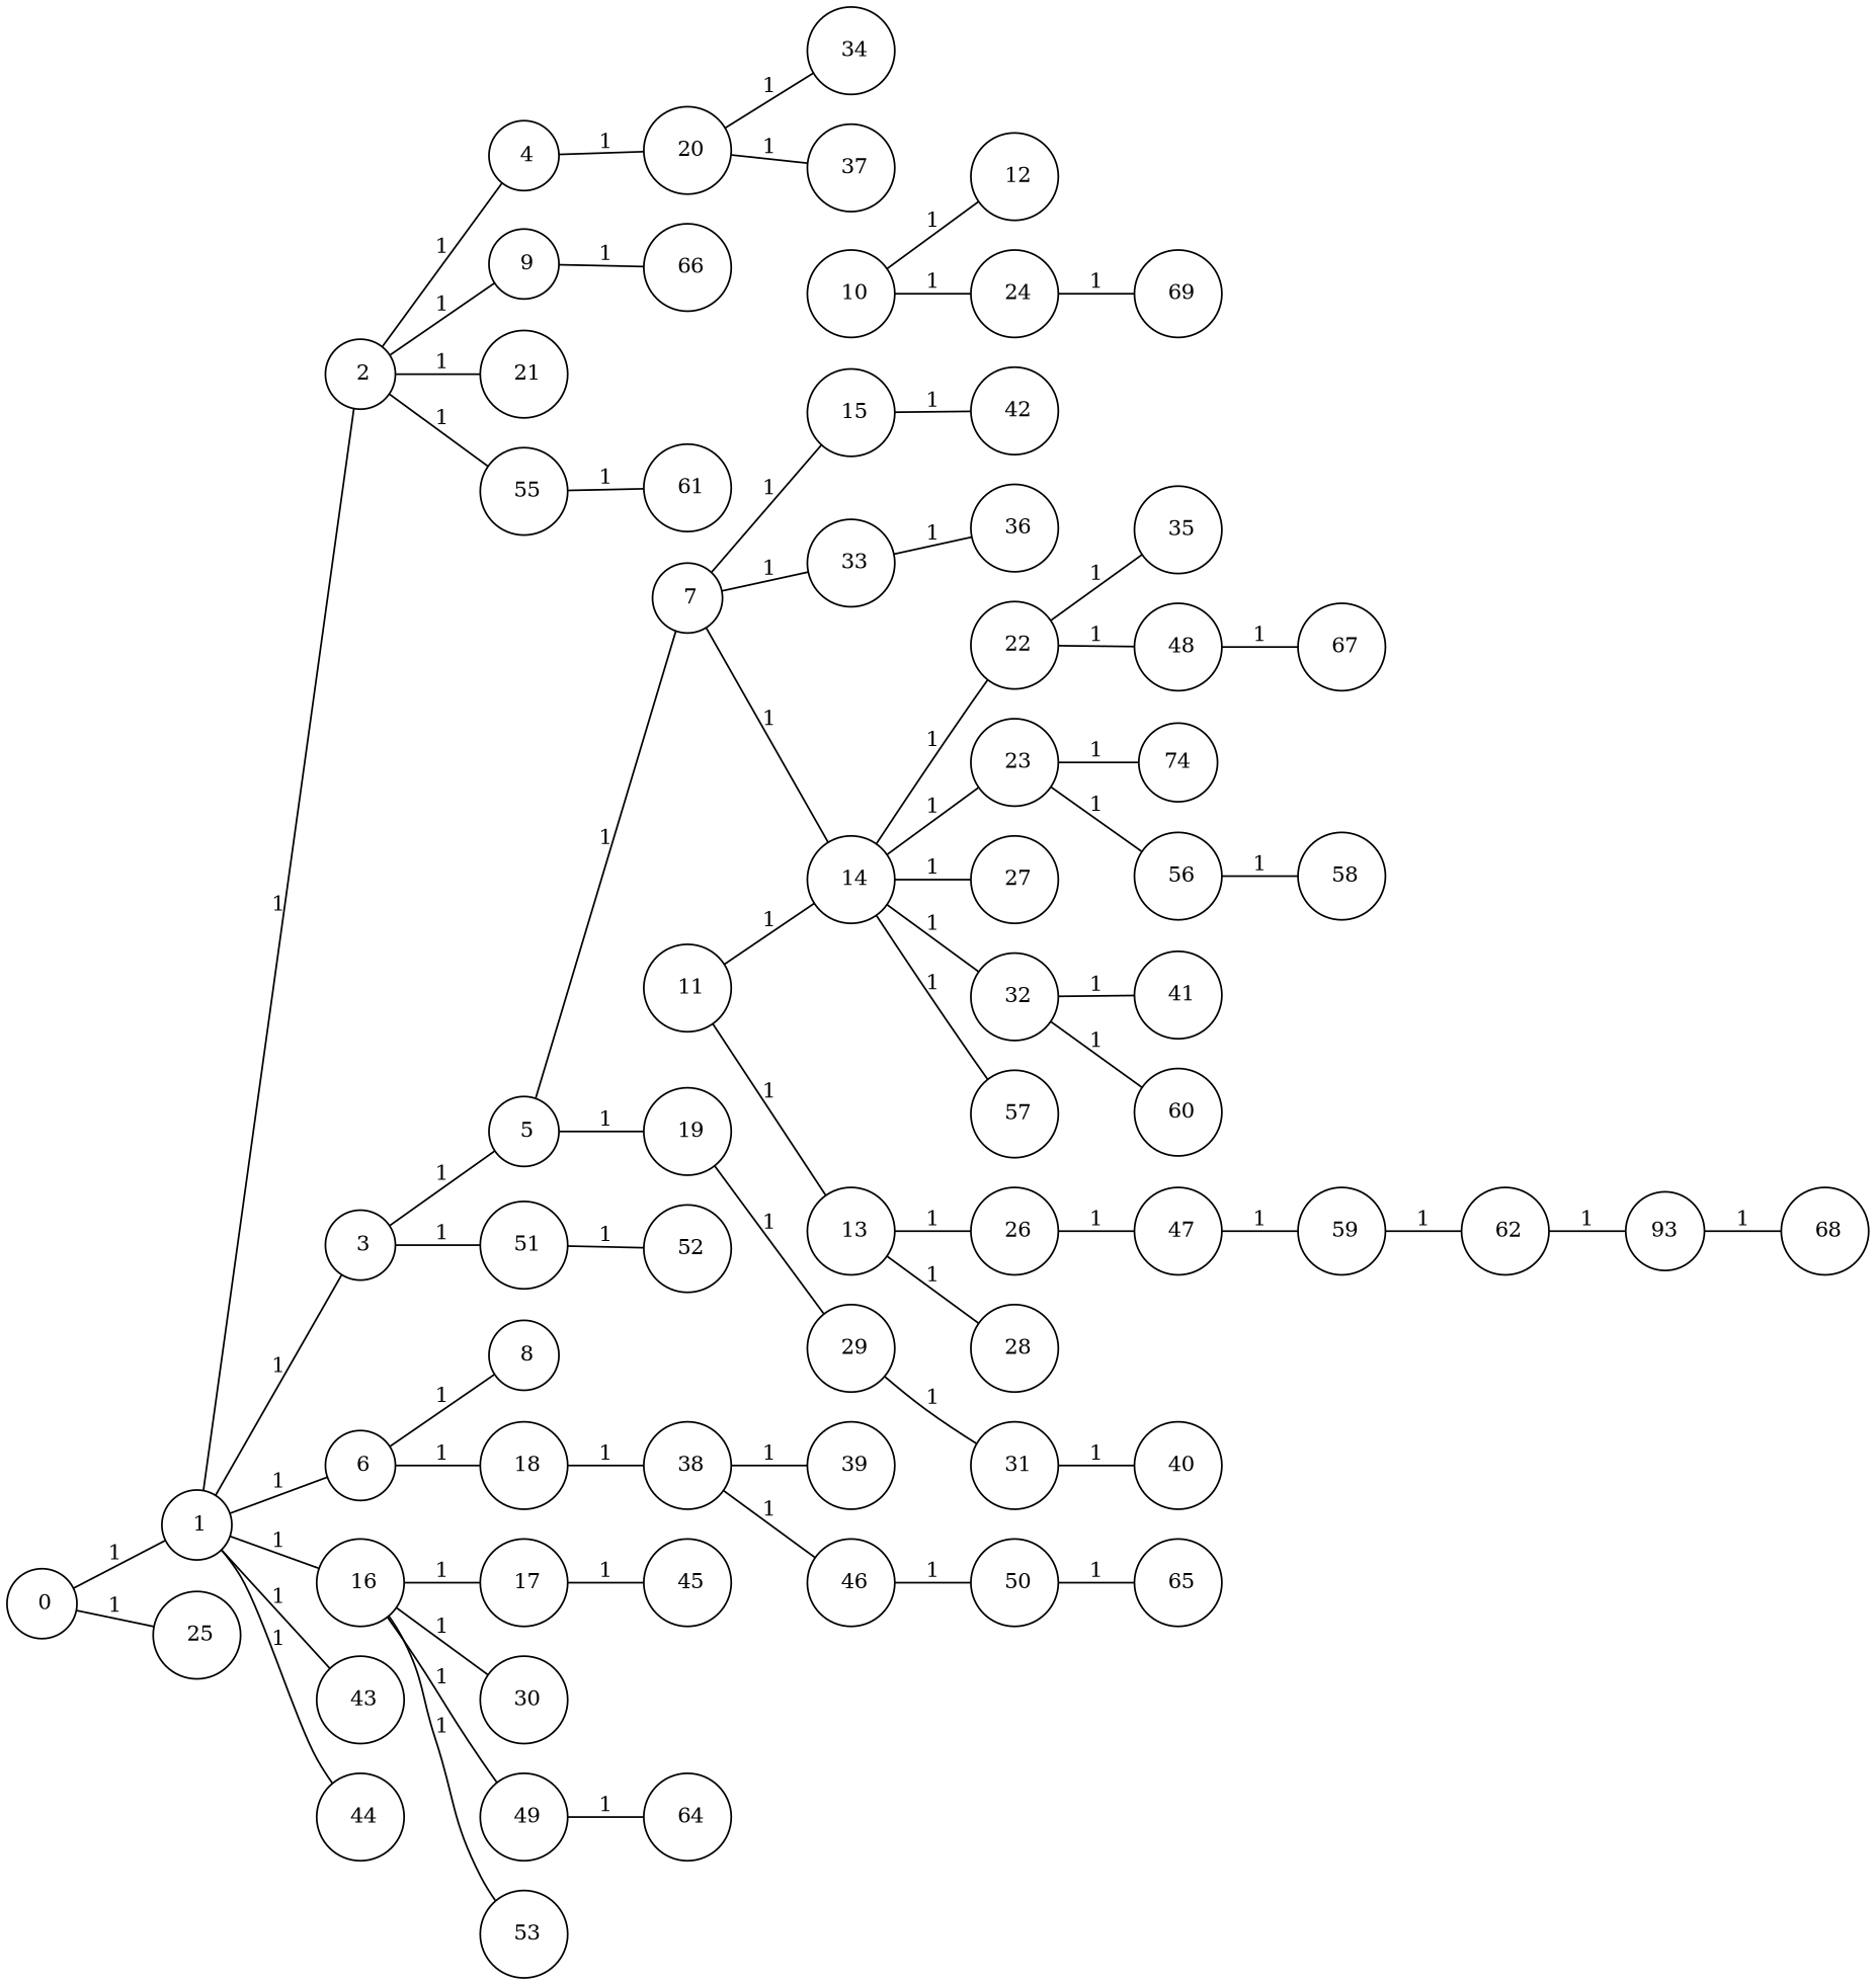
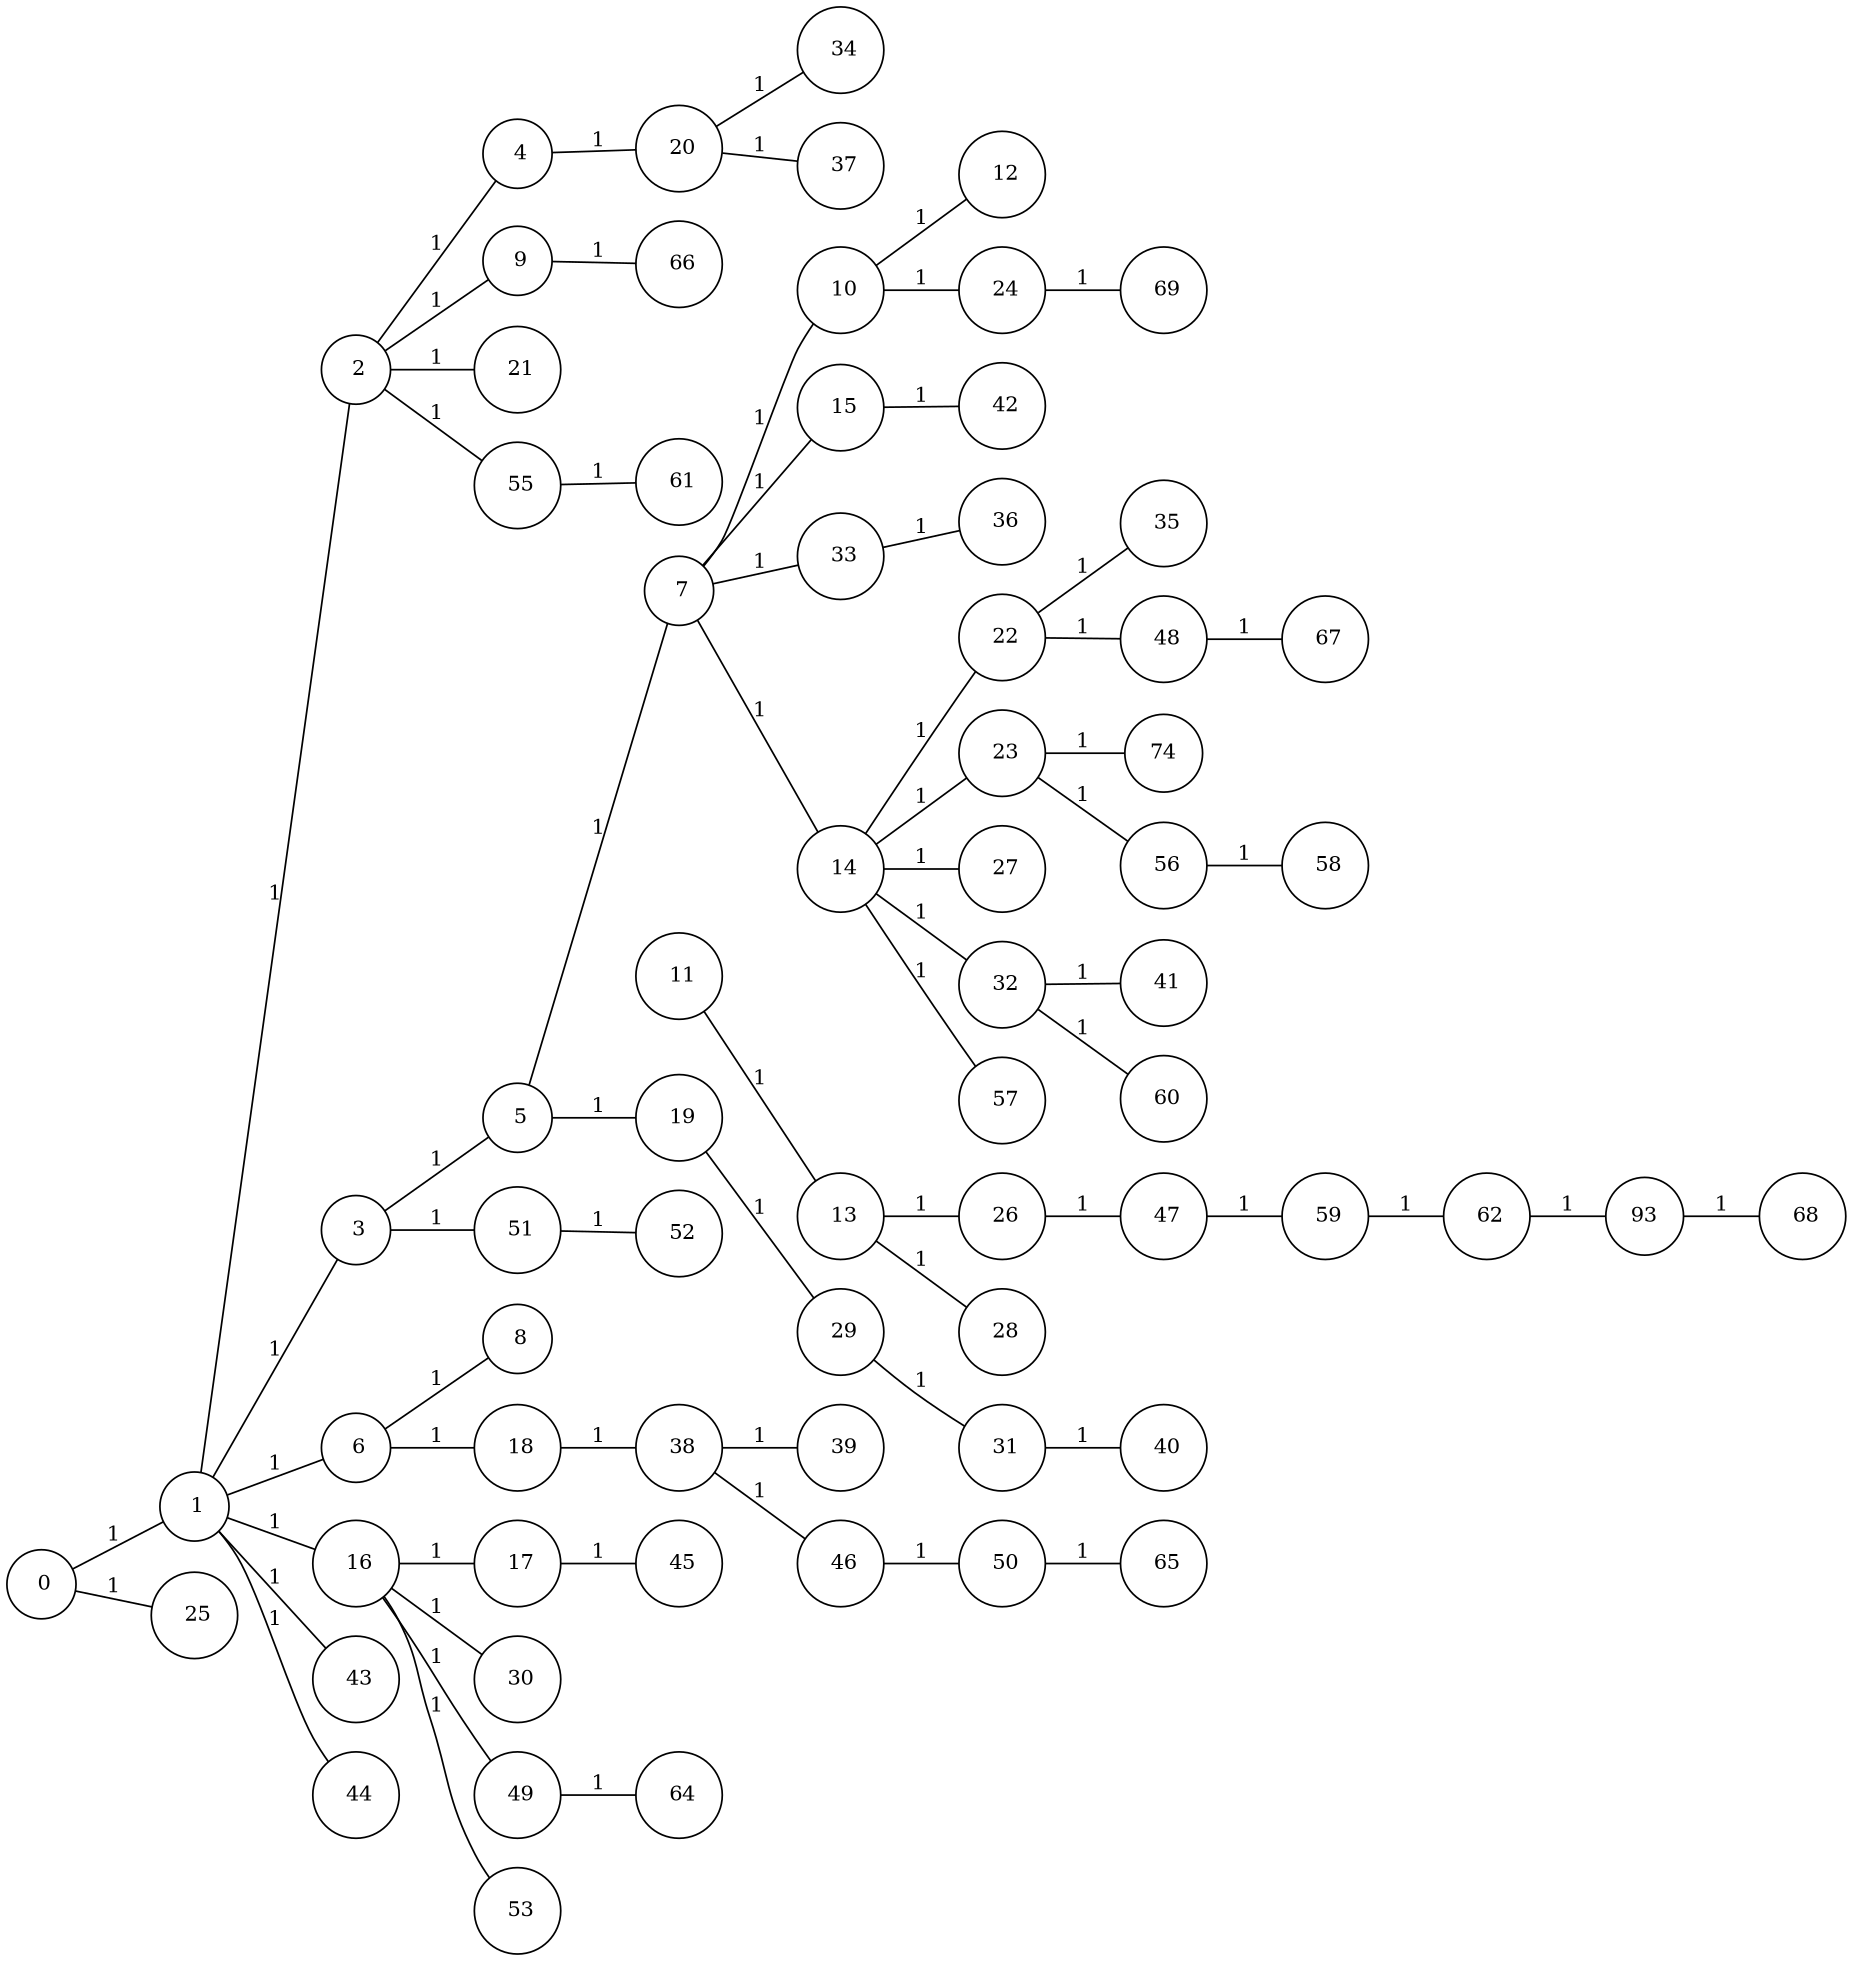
  graph {
    fixedsize="true;"
    rankdir=LR
    node [color=black fontsize=12 hight=.12 shape=circle]
    edge [fontsize=12]
    n1 [label=" 0" width=.12]
    n2 [label=" 1" width=.12]
    n3 [label=" 25" width=.12]
    n4 [label=" 2" width=.12]
    n5 [label=" 3" width=.12]
    n6 [label=" 6" width=.12]
    n7 [label=" 16" width=.12]
    n8 [label=" 43" width=.12]
    n9 [label=" 44" width=.12]
    n10 [label=" 4" width=.12]
    n11 [label=" 9" width=.12]
    n12 [label=" 21" width=.12]
    n13 [label=" 55" width=.12]
    n14 [label=" 5" width=.12]
    n15 [label=" 51" width=.12]
    n16 [label=" 8" width=.12]
    n17 [label=" 18" width=.12]
    n18 [label=" 17" width=.12]
    n19 [label=" 30" width=.12]
    n20 [label=" 49" width=.12]
    n21 [label=" 53" width=.12]
    n22 [label=" 20" width=.12]
    n23 [label=" 66" width=.12]
    n24 [label=" 61" width=.12]
    n25 [label=" 7" width=.12]
    n26 [label=" 19" width=.12]
    n27 [label=" 52" width=.12]
    n28 [label=" 34" width=.12]
    n29 [label=" 37" width=.12]
    n30 [label=" 10" width=.12]
    n31 [label=" 15" width=.12]
    n32 [label=" 33" width=.12]
    n33 [label=" 14" width=.12]
    n34 [label=" 29" width=.12]
    n35 [label=" 38" width=.12]
    n36 [label=" 12" width=.12]
    n37 [label=" 24" width=.12]
    n38 [label=" 11" width=.12]
    n39 [label=" 13" width=.12]
    n40 [label=" 42" width=.12]
    n41 [label=" 36" width=.12]
    n42 [label=" 69" width=.12]
    n43 [label=" 26" width=.12]
    n44 [label=" 28" width=.12]
    n45 [label=" 22" width=.12]
    n46 [label=" 23" width=.12]
    n47 [label=" 27" width=.12]
    n48 [label=" 32" width=.12]
    n49 [label=" 57" width=.12]
    n50 [label=" 47" width=.12]
    n51 [label=" 35" width=.12]
    n52 [label=" 48" width=.12]
    n53 [label=74 width=.12]
    n54 [label=" 56" width=.12]
    n55 [label=" 41" width=.12]
    n56 [label=" 60" width=.12]
    n57 [label=" 45" width=.12]
    n58 [label=" 64" width=.12]
    n59 [label=" 39" width=.12]
    n60 [label=" 46" width=.12]
    n61 [label=" 31" width=.12]
    n62 [label=" 67" width=.12]
    n63 [label=" 58" width=.12]
    n64 [label=" 59" width=.12]
    n65 [label=" 40" width=.12]
    n66 [label=" 50" width=.12]
    n67 [label=" 65" width=.12]
    n68 [label=" 62" width=.12]
    n69 [label=93 width=.12]
    n70 [label=" 68" width=.12]
    n1 -- n2 [label=1]
    n1 -- n3 [label=1]
    n2 -- n4 [label=1]
    n2 -- n5 [label=1]
    n2 -- n6 [label=1]
    n2 -- n7 [label=1]
    n2 -- n8 [label=1]
    n2 -- n9 [label=1]
    n4 -- n10 [label=1]
    n4 -- n11 [label=1]
    n4 -- n12 [label=1]
    n4 -- n13 [label=1]
    n5 -- n14 [label=1]
    n5 -- n15 [label=1]
    n6 -- n16 [label=1]
    n6 -- n17 [label=1]
    n7 -- n18 [label=1]
    n7 -- n19 [label=1]
    n7 -- n20 [label=1]
    n7 -- n21 [label=1]
    n10 -- n22 [label=1]
    n11 -- n23 [label=1]
    n13 -- n24 [label=1]
    n14 -- n25 [label=1]
    n14 -- n26 [label=1]
    n15 -- n27 [label=1]
    n17 -- n35 [label=1]
    n18 -- n57 [label=1]
    n20 -- n58 [label=1]
    n22 -- n28 [label=1]
    n22 -- n29 [label=1]
+   n25 -- n30 [label=1]
    n25 -- n31 [label=1]
    n25 -- n32 [label=1]
    n25 -- n33 [label=1]
    n26 -- n34 [label=1]
    n30 -- n36 [label=1]
    n30 -- n37 [label=1]
    n31 -- n40 [label=1]
    n32 -- n41 [label=1]
    n33 -- n45 [label=1]
    n33 -- n46 [label=1]
    n33 -- n47 [label=1]
    n33 -- n48 [label=1]
    n33 -- n49 [label=1]
    n34 -- n61 [label=1]
    n35 -- n59 [label=1]
    n35 -- n60 [label=1]
    n37 -- n42 [label=1]
-   n38 -- n33 [label=1]
    n38 -- n39 [label=1]
    n39 -- n43 [label=1]
    n39 -- n44 [label=1]
    n43 -- n50 [label=1]
    n45 -- n51 [label=1]
    n45 -- n52 [label=1]
    n46 -- n53 [label=1]
    n46 -- n54 [label=1]
    n48 -- n55 [label=1]
    n48 -- n56 [label=1]
    n50 -- n64 [label=1]
    n52 -- n62 [label=1]
    n54 -- n63 [label=1]
    n60 -- n66 [label=1]
    n61 -- n65 [label=1]
    n64 -- n68 [label=1]
    n66 -- n67 [label=1]
    n68 -- n69 [label=1]
    n69 -- n70 [label=1]
  }
